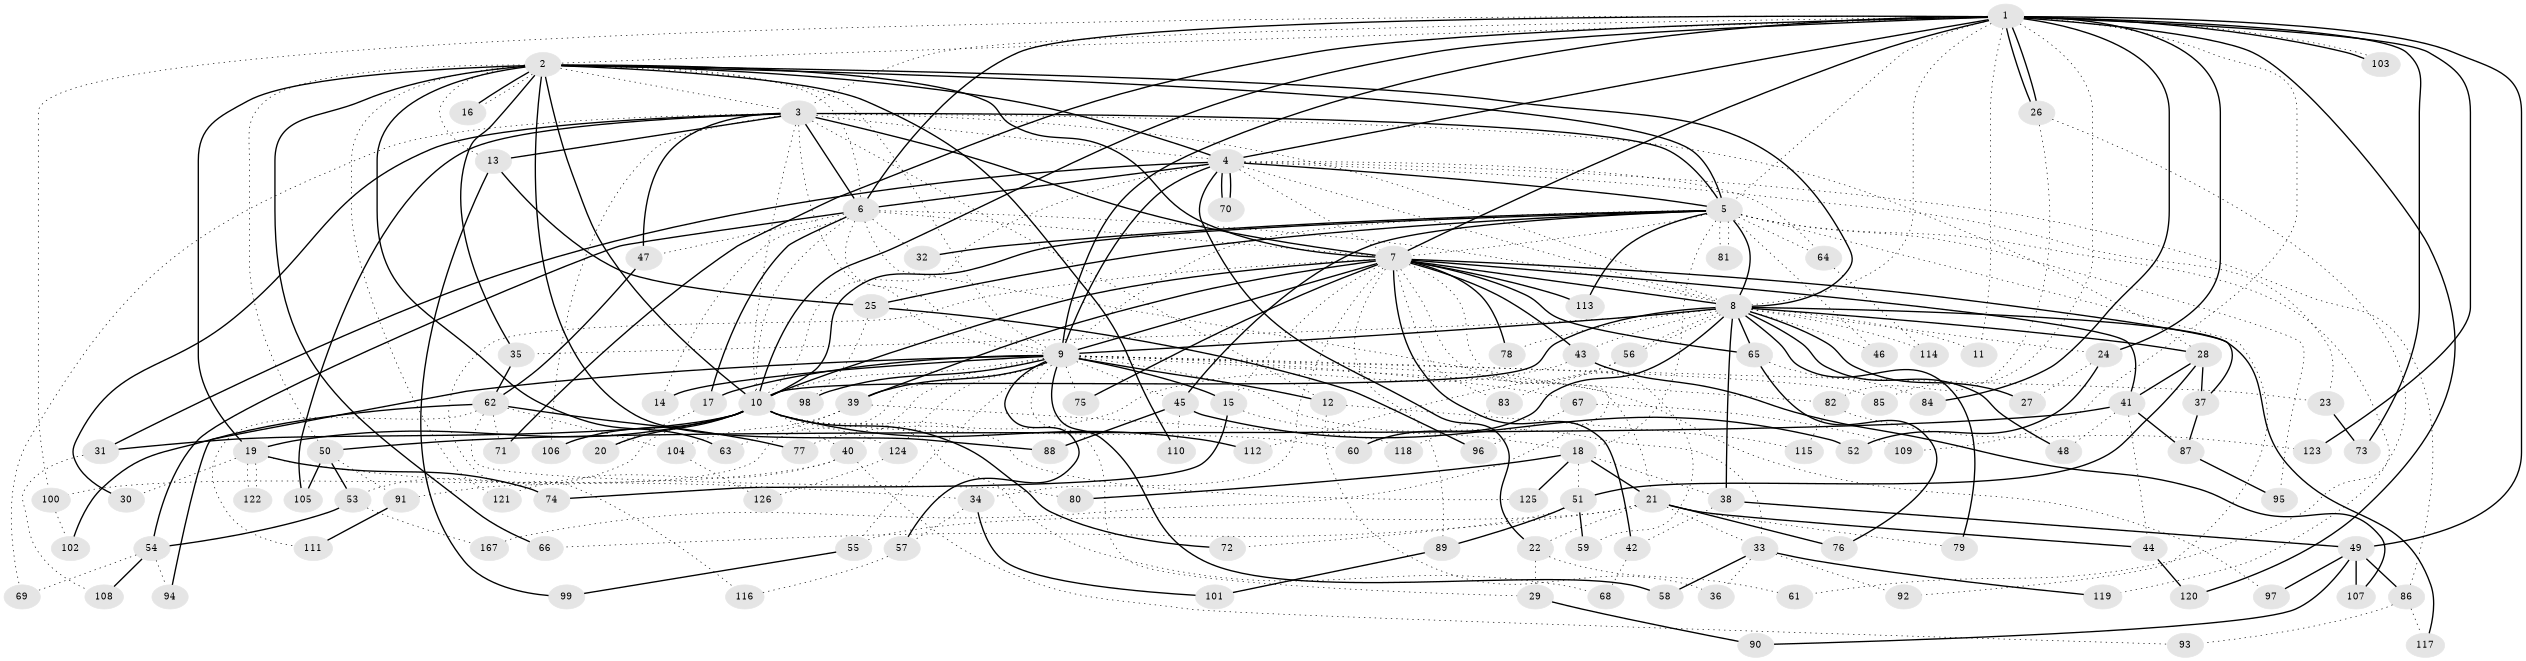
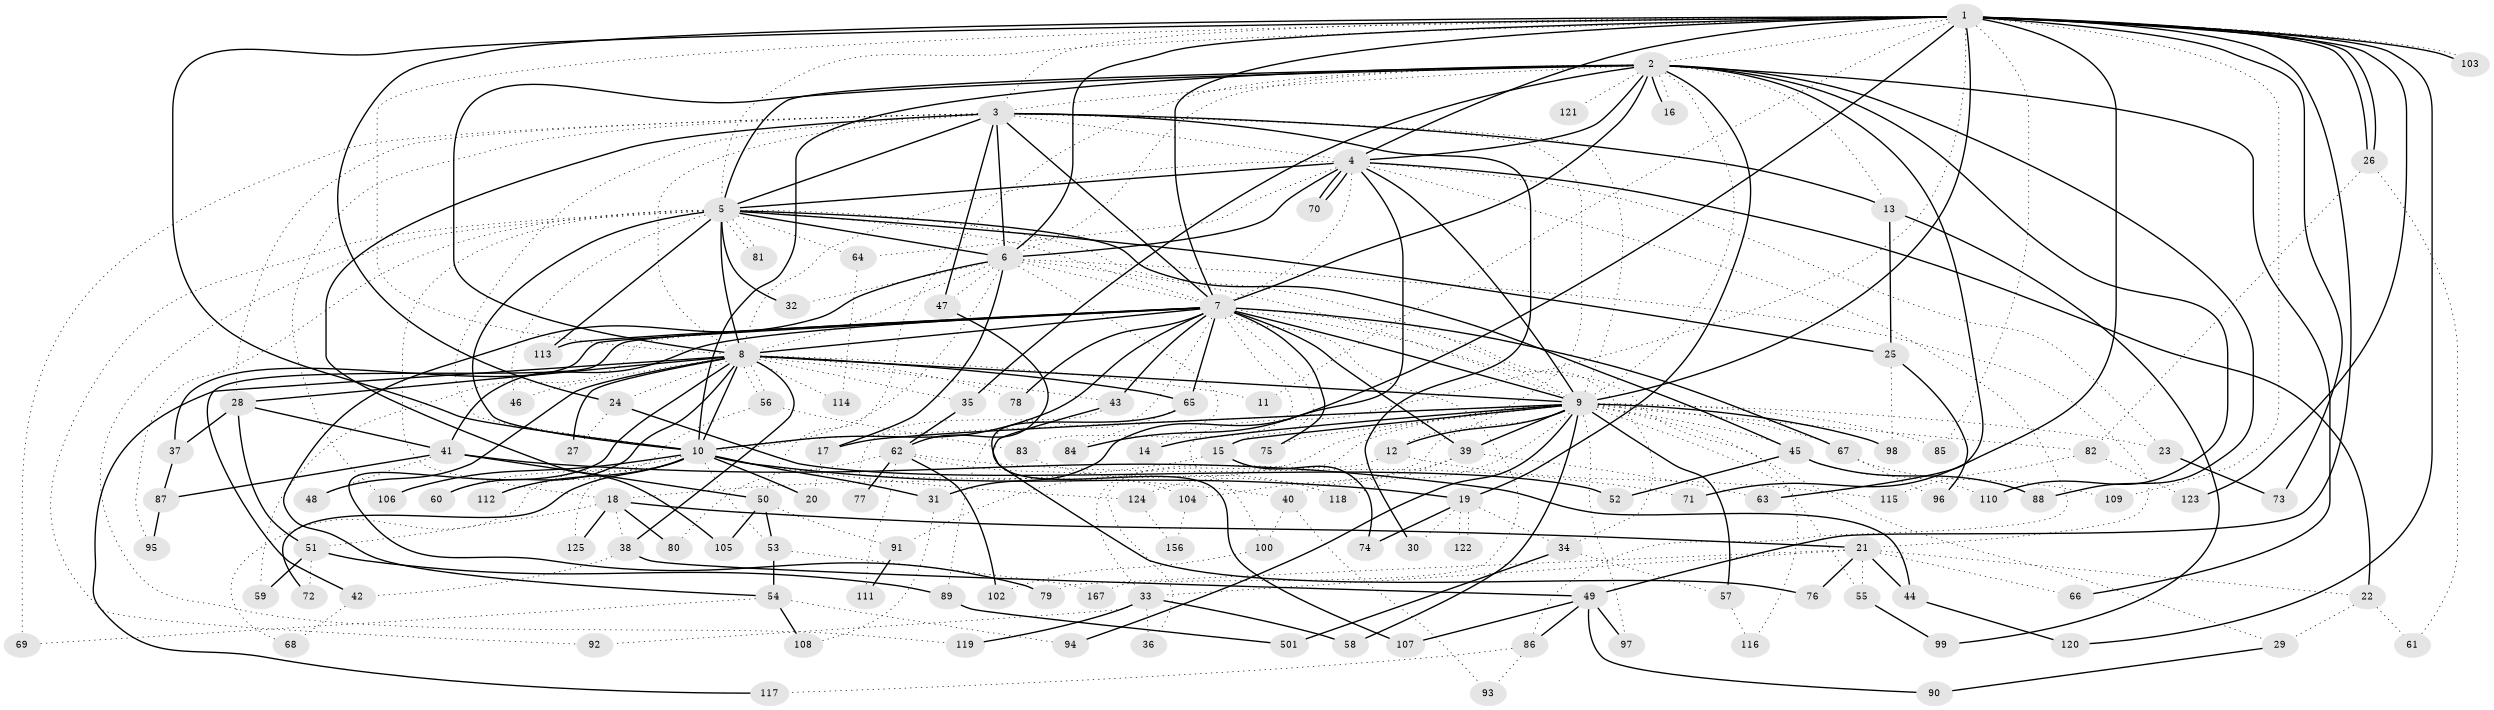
  graph {
    node [color=gray90 style=filled]
    edge [style=dotted]
    1
    2
    3
    4
    5
    6
    7
    8
    9
    10
    11
    24
    26
    49
    71
    73
    84
    85
    100
    103
    109
    120
    123
    13
    16
    19
    35
    50
    63
    66
    88
    110
    121
    12
    28
    30
    47
    69
    105
    106
    22
    23
    31
    64
    70
    86
    18
    25
    32
    45
    46
    81
    92
    95
    113
    119
    14
    17
    21
    54
    15
    34
    37
    39
    41
    42
    43
    59
    65
    67
    75
    78
    83
    89
    116
    n76 [label=167]
    27
    38
    48
    56
    60
    79
    114
    117
    29
    33
    40
    55
    57
    58
    82
    91
    94
    97
    98
    124
    20
    53
    68
    72
    112
    125
    52
    61
    90
    107
    102
    99
    74
    122
    62
    36
    115
    51
    108
    93
    80
    96
    44
    76
-   101
+   101 [label=501]
    87
    104
    118
    77
    111
-   126
+   126 [label=156]
    1 -- 2
    1 -- 3
    1 -- 4 [style=bold]
    1 -- 5
    1 -- 6 [style=bold]
    1 -- 7 [style=bold]
    1 -- 8
    1 -- 9 [style=bold]
    1 -- 10 [style=bold]
    1 -- 11
    1 -- 24 [style=bold]
    1 -- 26 [style=bold]
    1 -- 26 [style=bold]
    1 -- 49 [style=bold]
    1 -- 71 [style=bold]
    1 -- 73 [style=bold]
    1 -- 84 [style=bold]
    1 -- 85
    1 -- 100
    1 -- 103 [style=bold]
    1 -- 103
    1 -- 109
    1 -- 120 [style=bold]
    1 -- 123 [style=bold]
    2 -- 3
    2 -- 4 [style=bold]
    2 -- 5 [style=bold]
    2 -- 6
    2 -- 7 [style=bold]
    2 -- 8 [style=bold]
    2 -- 9
    2 -- 10 [style=bold]
    2 -- 13
    2 -- 16 [style=bold]
    2 -- 16
    2 -- 19 [style=bold]
    2 -- 35 [style=bold]
    2 -- 50
    2 -- 63 [style=bold]
    2 -- 66 [style=bold]
    2 -- 88 [style=bold]
    2 -- 110 [style=bold]
    2 -- 121
    3 -- 4
    3 -- 5 [style=bold]
    3 -- 6 [style=bold]
    3 -- 7 [style=bold]
    3 -- 8
    3 -- 9
    3 -- 10
    3 -- 13 [style=bold]
    3 -- 12
    3 -- 28
    3 -- 30 [style=bold]
    3 -- 47 [style=bold]
    3 -- 69
    3 -- 105 [style=bold]
    3 -- 106
    4 -- 5 [style=bold]
    4 -- 6 [style=bold]
    4 -- 7
    4 -- 8
    4 -- 9 [style=bold]
-   4 -- 10
    4 -- 22 [style=bold]
    4 -- 23
    4 -- 31 [style=bold]
    4 -- 64
    4 -- 70 [style=bold]
    4 -- 70 [style=bold]
    4 -- 86
+   5 -- 6 [style=bold]
    5 -- 7
    5 -- 8 [style=bold]
    5 -- 9
    5 -- 10 [style=bold]
    5 -- 64
    5 -- 18
    5 -- 25 [style=bold]
    5 -- 32 [style=bold]
    5 -- 45 [style=bold]
    5 -- 46
    5 -- 81
    5 -- 81
    5 -- 92
    5 -- 95
    5 -- 113 [style=bold]
    5 -- 119
    6 -- 7
    6 -- 8
    6 -- 9
    6 -- 10
    6 -- 47
    6 -- 32
    6 -- 14
    6 -- 17 [style=bold]
    6 -- 21
    6 -- 54 [style=bold]
    7 -- 8 [style=bold]
    7 -- 9 [style=bold]
    7 -- 10 [style=bold]
    7 -- 113 [style=bold]
    7 -- 15
    7 -- 34
    7 -- 37 [style=bold]
    7 -- 39 [style=bold]
    7 -- 41 [style=bold]
    7 -- 42 [style=bold]
    7 -- 43 [style=bold]
    7 -- 59
    7 -- 65 [style=bold]
+   7 -- 67 [style=bold]
    7 -- 75 [style=bold]
    7 -- 78 [style=bold]
    7 -- 83
    7 -- 89
    7 -- 116
    7 -- n76
    8 -- 9 [style=bold]
    8 -- 10 [style=bold]
    8 -- 11
    8 -- 24
    8 -- 35
    8 -- 28 [style=bold]
    8 -- 46
    8 -- 43
    8 -- 65 [style=bold]
    8 -- 78
    8 -- 27 [style=bold]
    8 -- 38 [style=bold]
    8 -- 48 [style=bold]
    8 -- 56
    8 -- 56
    8 -- 60 [style=bold]
    8 -- 79 [style=bold]
    8 -- 114
    8 -- 117 [style=bold]
    9 -- 10
    9 -- 85
    9 -- 12 [style=bold]
    9 -- 23
    9 -- 45
    9 -- 14 [style=bold]
    9 -- 17 [style=bold]
    9 -- 15 [style=bold]
    9 -- 39 [style=bold]
    9 -- 67
    9 -- 75
    9 -- 29
    9 -- 33
    9 -- 40
    9 -- 55
    9 -- 57 [style=bold]
    9 -- 58 [style=bold]
    9 -- 82
    9 -- 91
    9 -- 94 [style=bold]
    9 -- 97
    9 -- 98 [style=bold]
    9 -- 124
    10 -- 19 [style=bold]
    10 -- 106 [style=bold]
    10 -- 31 [style=bold]
    10 -- 60
    10 -- 40
    10 -- 124
    10 -- 20 [style=bold]
    10 -- 53
    10 -- 68
    10 -- 72 [style=bold]
    10 -- 112 [style=bold]
    10 -- 125
    24 -- 27
    24 -- 52 [style=bold]
    26 -- 82
    26 -- 61
    49 -- 86 [style=bold]
    49 -- 97 [style=bold]
    49 -- 90 [style=bold]
    49 -- 107 [style=bold]
    100 -- 102
    13 -- 25 [style=bold]
    13 -- 99 [style=bold]
    19 -- 30
    19 -- 34
    19 -- 74 [style=bold]
    19 -- 122
    19 -- 122
    35 -- 62 [style=bold]
    50 -- 105 [style=bold]
    50 -- 91
    50 -- 53 [style=bold]
    12 -- 36
    12 -- 115
    28 -- 37 [style=bold]
    28 -- 41 [style=bold]
    28 -- 51 [style=bold]
    47 -- 62 [style=bold]
    22 -- 29
    22 -- 61
    23 -- 73 [style=bold]
    31 -- 108
    64 -- 114
    86 -- 117
    86 -- 93
    18 -- 21 [style=bold]
    18 -- 38
    18 -- 125 [style=bold]
    18 -- 51
    18 -- 80 [style=bold]
    25 -- 98
    25 -- 96 [style=bold]
    45 -- 88 [style=bold]
    45 -- 110
    45 -- 52 [style=bold]
    17 -- 20
    21 -- 66
    21 -- 22
    21 -- 79
    21 -- 33
    21 -- 55
    21 -- 44 [style=bold]
    21 -- 76 [style=bold]
    54 -- 69
    54 -- 94
    54 -- 108 [style=bold]
    15 -- 18
    15 -- 74 [style=bold]
    34 -- 57
    34 -- 101 [style=bold]
    37 -- 87 [style=bold]
    39 -- 63
    39 -- 104
    39 -- 118
    41 -- 50 [style=bold]
    41 -- 48
-   41 -- 44
+   41 -- 44 [style=bold]
    41 -- 87 [style=bold]
    42 -- 68
    43 -- 107 [style=bold]
    43 -- 77
    65 -- 84
    65 -- 76 [style=bold]
    67 -- 109
    67 -- 96
    83 -- 118
    89 -- 101 [style=bold]
    38 -- 49 [style=bold]
    38 -- 42
    56 -- 83
    56 -- 112
    29 -- 90 [style=bold]
    33 -- 92
    33 -- 119 [style=bold]
    33 -- 58 [style=bold]
    33 -- 36
    40 -- 100
-   40 -- 121
    40 -- 93
    55 -- 99 [style=bold]
    57 -- 116
    82 -- 123
    82 -- 115
    91 -- 111 [style=bold]
    124 -- 126
    53 -- 54 [style=bold]
    53 -- n76
    62 -- 71
    62 -- 102 [style=bold]
    62 -- 80
    62 -- 104
    62 -- 77 [style=bold]
    62 -- 111
    51 -- 59 [style=bold]
    51 -- 89 [style=bold]
    51 -- 72
    44 -- 120 [style=bold]
    87 -- 95 [style=bold]
    104 -- 126
  }
